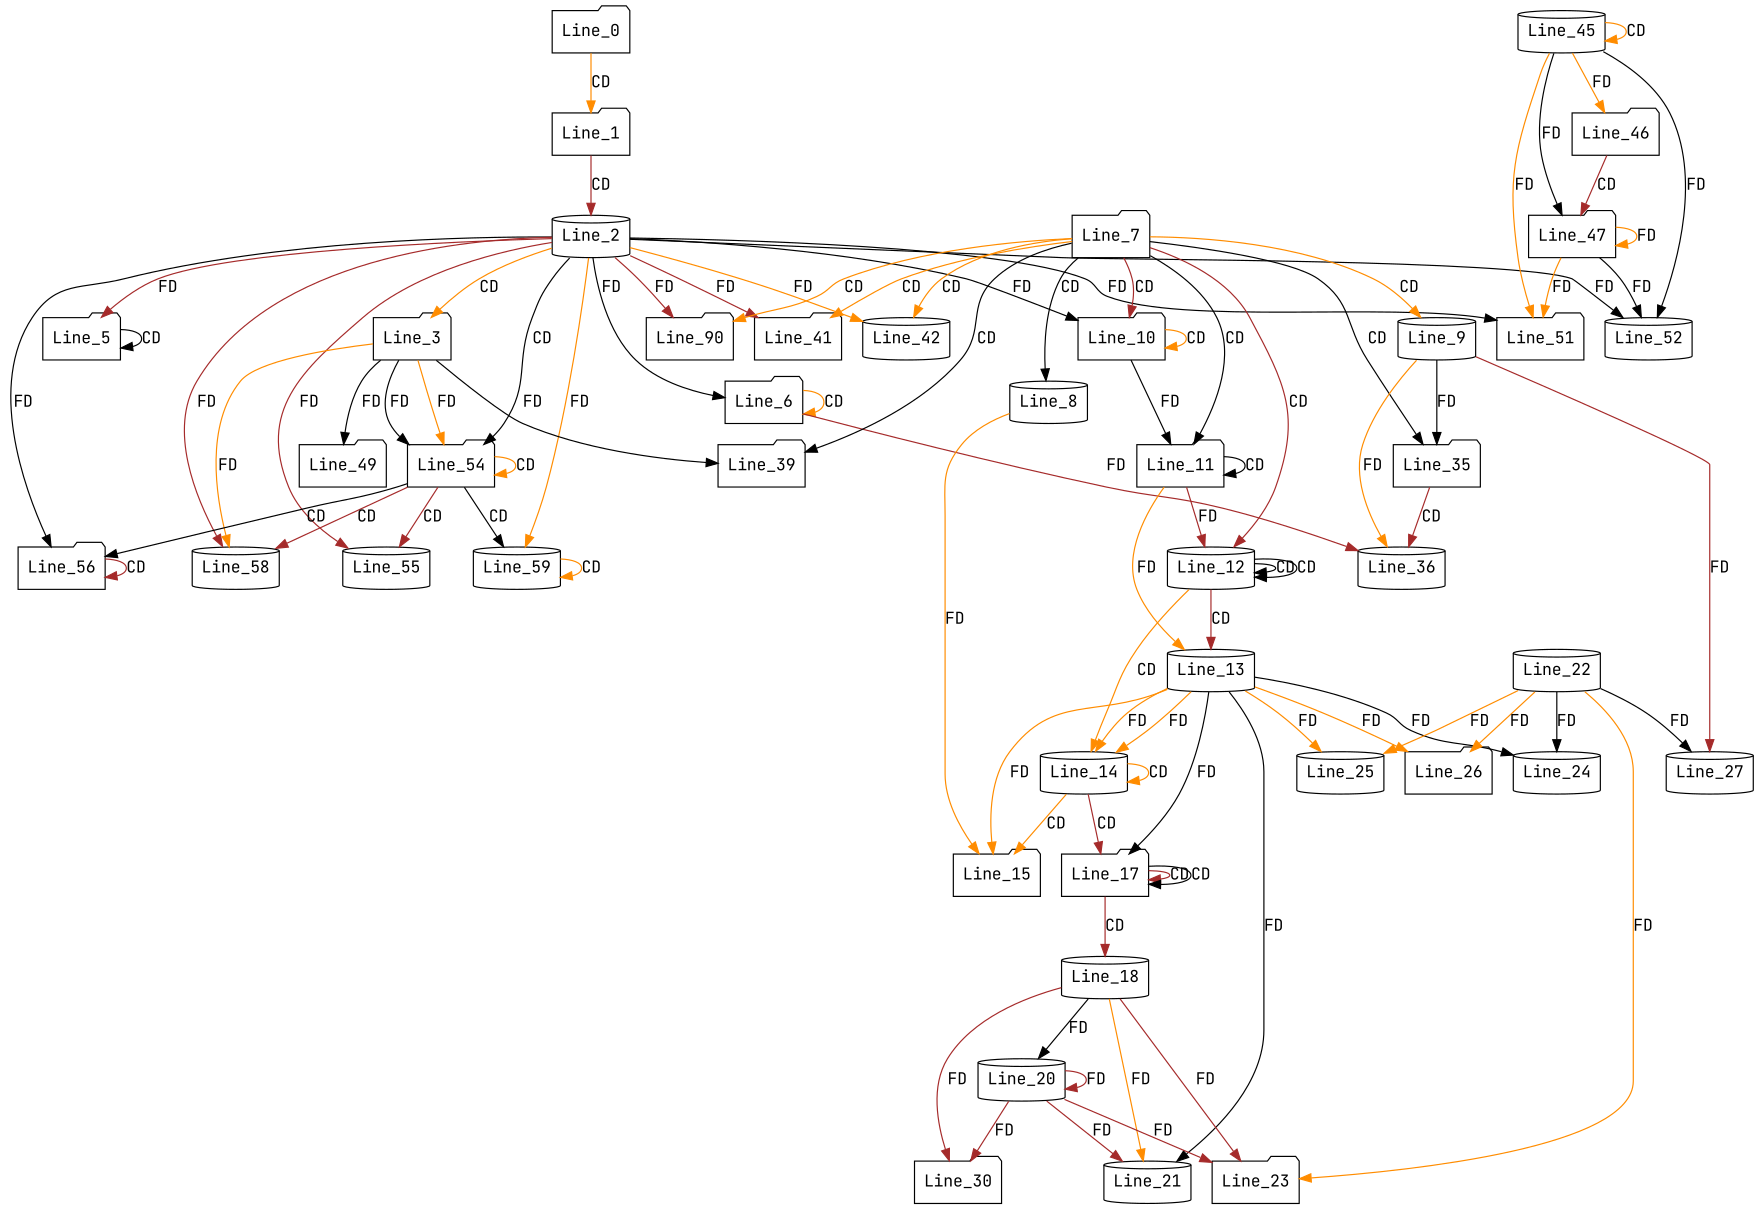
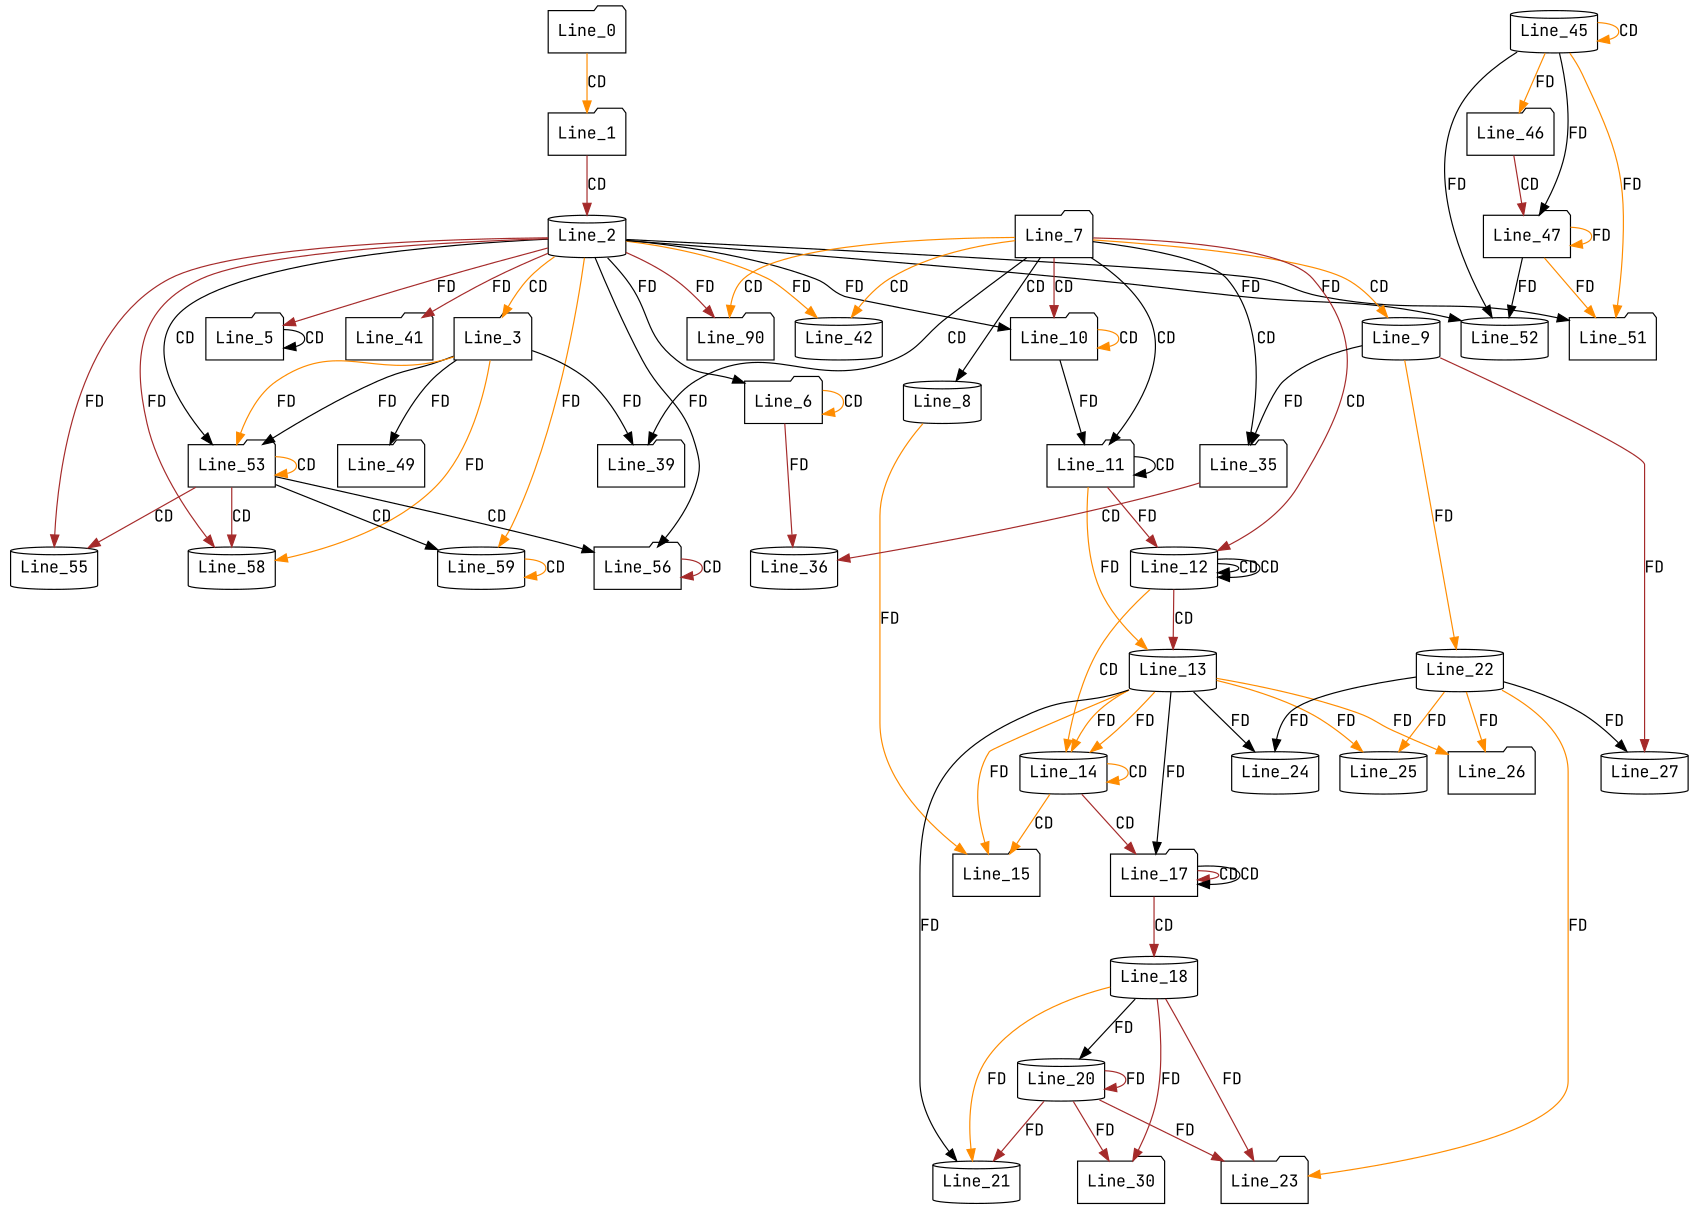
  digraph {
    fontname="JetBrains Mono"
    node [fontname="JetBrains Mono" shape=folder]
    edge [color=darkorange fontname="JetBrains Mono"]
    Line_0
    Line_1
    Line_2 [shape=cylinder]
    Line_3
    Line_5
    Line_6
    Line_10
    n8 [label=Line_90]
    Line_41
    Line_42 [shape=cylinder]
    n11 [label=Line_52 shape=cylinder]
    Line_51
-   Line_54
+   Line_54 [label=Line_53]
    Line_55 [shape=cylinder]
    Line_56
    Line_58 [shape=cylinder]
    Line_59 [shape=cylinder]
    Line_39
    Line_49
    Line_36 [shape=cylinder]
    Line_11
    Line_7
    Line_8 [shape=cylinder]
    Line_9 [shape=cylinder]
    Line_12 [shape=cylinder]
    Line_35
    Line_15
    Line_27 [shape=cylinder]
    Line_13 [shape=cylinder]
    Line_14 [shape=cylinder]
    Line_17
    Line_21 [shape=cylinder]
    Line_24 [shape=cylinder]
    Line_25 [shape=cylinder]
    Line_26
    Line_18 [shape=cylinder]
    Line_20 [shape=cylinder]
    Line_23
    Line_30
    Line_22 [shape=cylinder]
    Line_45 [shape=cylinder]
    Line_46
    Line_47
    Line_0 -> Line_1 [label=CD]
    Line_1 -> Line_2 [color=brown label=CD]
    Line_2 -> Line_3 [label=CD]
    Line_2 -> Line_5 [color=brown label=FD]
    Line_2 -> Line_6 [color=black label=FD]
    Line_2 -> Line_10 [color=black label=FD]
    Line_2 -> n8 [color=brown label=FD]
    Line_2 -> Line_41 [color=brown label=FD]
    Line_2 -> Line_42 [label=FD]
    Line_2 -> n11 [color=black label=FD]
    Line_2 -> Line_51 [color=black label=FD]
    Line_2 -> Line_54 [color=black label=CD]
    Line_2 -> Line_55 [color=brown label=FD]
    Line_2 -> Line_56 [color=black label=FD]
    Line_2 -> Line_58 [color=brown label=FD]
    Line_2 -> Line_59 [label=FD]
    Line_3 -> Line_54 [color=black label=FD]
    Line_3 -> Line_54 [label=FD]
    Line_3 -> Line_58 [label=FD]
    Line_3 -> Line_39 [color=black label=FD]
    Line_3 -> Line_49 [color=black label=FD]
    Line_5 -> Line_5 [color=black label=CD]
    Line_6 -> Line_6 [label=CD]
    Line_6 -> Line_36 [color=brown label=FD]
    Line_10 -> Line_10 [label=CD]
    Line_10 -> Line_11 [color=black label=FD]
    Line_54 -> Line_54 [label=CD]
    Line_54 -> Line_55 [color=brown label=CD]
    Line_54 -> Line_56 [color=black label=CD]
    Line_54 -> Line_58 [color=brown label=CD]
    Line_54 -> Line_59 [color=black label=CD]
    Line_56 -> Line_56 [color=brown label=CD]
    Line_59 -> Line_59 [label=CD]
    Line_11 -> Line_11 [color=black label=CD]
    Line_11 -> Line_12 [color=brown label=FD]
    Line_11 -> Line_13 [label=FD]
    Line_7 -> Line_10 [color=brown label=CD]
    Line_7 -> n8 [label=CD]
-   Line_7 -> Line_41 [label=CD]
    Line_7 -> Line_42 [label=CD]
    Line_7 -> Line_39 [color=black label=CD]
    Line_7 -> Line_11 [color=black label=CD]
    Line_7 -> Line_8 [color=black label=CD]
    Line_7 -> Line_9 [label=CD]
    Line_7 -> Line_12 [color=brown label=CD]
    Line_7 -> Line_35 [color=black label=CD]
    Line_8 -> Line_15 [label=FD]
-   Line_9 -> Line_36 [label=FD]
+   Line_9 -> Line_22 [label=FD]
    Line_9 -> Line_35 [color=black label=FD]
    Line_9 -> Line_27 [color=brown label=FD]
    Line_12 -> Line_12 [color=black label=CD]
    Line_12 -> Line_12 [color=black label=CD]
    Line_12 -> Line_13 [color=brown label=CD]
    Line_12 -> Line_14 [label=CD]
    Line_35 -> Line_36 [color=brown label=CD]
    Line_13 -> Line_15 [label=FD]
    Line_13 -> Line_14 [label=FD]
    Line_13 -> Line_14 [label=FD]
    Line_13 -> Line_17 [color=black label=FD]
    Line_13 -> Line_21 [color=black label=FD]
    Line_13 -> Line_24 [color=black label=FD]
    Line_13 -> Line_25 [label=FD]
    Line_13 -> Line_26 [label=FD]
    Line_14 -> Line_15 [label=CD]
    Line_14 -> Line_14 [label=CD]
    Line_14 -> Line_17 [color=brown label=CD]
    Line_17 -> Line_17 [color=brown label=CD]
    Line_17 -> Line_17 [color=black label=CD]
    Line_17 -> Line_18 [color=brown label=CD]
    Line_18 -> Line_21 [label=FD]
    Line_18 -> Line_20 [color=black label=FD]
    Line_18 -> Line_23 [color=brown label=FD]
    Line_18 -> Line_30 [color=brown label=FD]
    Line_20 -> Line_21 [color=brown label=FD]
    Line_20 -> Line_20 [color=brown label=FD]
    Line_20 -> Line_23 [color=brown label=FD]
    Line_20 -> Line_30 [color=brown label=FD]
    Line_22 -> Line_27 [color=black label=FD]
    Line_22 -> Line_24 [color=black label=FD]
    Line_22 -> Line_25 [label=FD]
    Line_22 -> Line_26 [label=FD]
    Line_22 -> Line_23 [label=FD]
    Line_45 -> n11 [color=black label=FD]
    Line_45 -> Line_51 [label=FD]
    Line_45 -> Line_45 [label=CD]
    Line_45 -> Line_46 [label=FD]
    Line_45 -> Line_47 [color=black label=FD]
    Line_46 -> Line_47 [color=brown label=CD]
    Line_47 -> n11 [color=black label=FD]
    Line_47 -> Line_51 [label=FD]
    Line_47 -> Line_47 [label=FD]
  }
